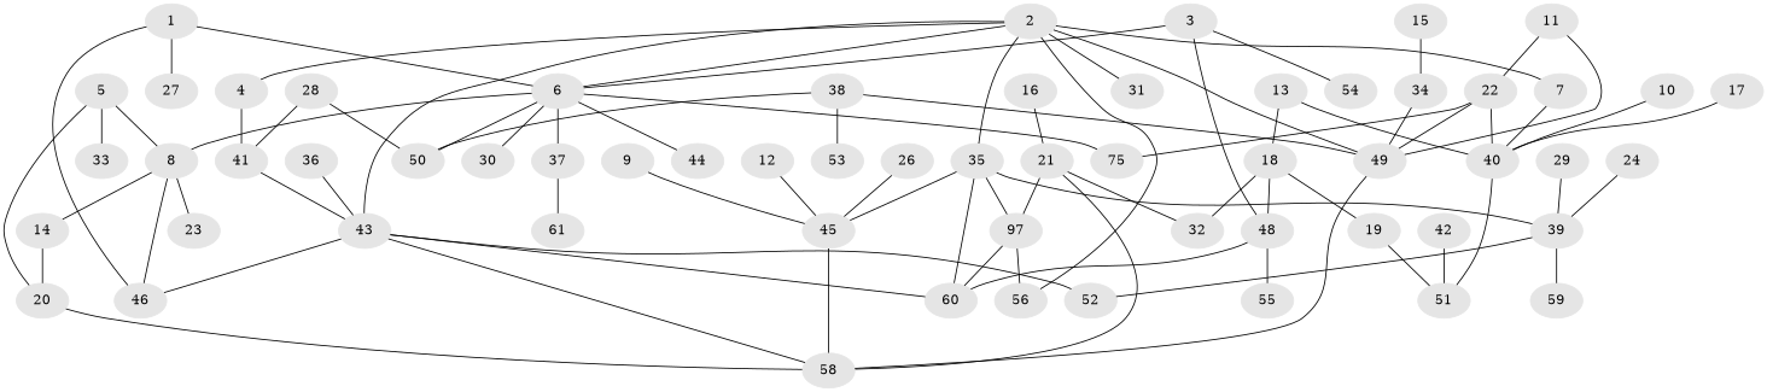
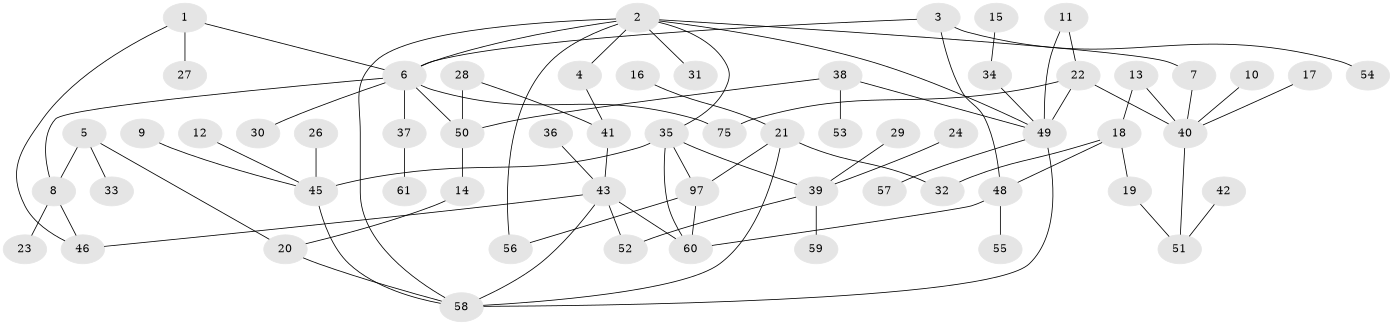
  graph {
    node [color=gray90 style=filled]
    edge [weight=1.0]
    1
    6
    27
    46
    8
    n6 [label=75]
    30
    37
-   44
    50
    2
    4
    7
    31
    35
    56
    58
    49
    41
    40
    45
    n22 [label=97]
    39
    60
    3
    48
    54
    55
    43
    5
    20
    33
    14
    23
    61
+   57
    51
    9
    10
    11
    22
    12
    13
    18
    19
    32
    15
    34
    16
    21
    17
    24
    52
    59
    26
    28
    29
    36
    38
    53
    42
    1 -- 6
    1 -- 27
    1 -- 46
    6 -- 8
    6 -- n6
    6 -- 30
    6 -- 37
-   6 -- 44
    6 -- 50
    8 -- 46
-   8 -- 14
+   50 -- 14
    8 -- 23
    37 -- 61
    2 -- 6
    2 -- 4
    2 -- 7
    2 -- 31
    2 -- 35
    2 -- 56
-   2 -- 43
+   2 -- 58
    2 -- 49
    4 -- 41
    7 -- 40
    35 -- 45
    35 -- n22
    35 -- 39
    35 -- 60
    49 -- 58
+   49 -- 57
    41 -- 43
    40 -- 51
    45 -- 58
    n22 -- 56
    n22 -- 60
    39 -- 52
    39 -- 59
    3 -- 6
    3 -- 48
    3 -- 54
    48 -- 60
    48 -- 55
    43 -- 46
    43 -- 58
    43 -- 60
    43 -- 52
    5 -- 8
    5 -- 20
    5 -- 33
    20 -- 58
    14 -- 20
    9 -- 45
    10 -- 40
    11 -- 49
    11 -- 22
    22 -- n6
    22 -- 49
    22 -- 40
    12 -- 45
    13 -- 40
    13 -- 18
    18 -- 48
    18 -- 19
    18 -- 32
    19 -- 51
    15 -- 34
    34 -- 49
    16 -- 21
    21 -- 58
    21 -- n22
    21 -- 32
    17 -- 40
    24 -- 39
    26 -- 45
    28 -- 50
    28 -- 41 [weight=2.0]
    29 -- 39
    36 -- 43
    38 -- 50
    38 -- 49
    38 -- 53
    42 -- 51
  }
